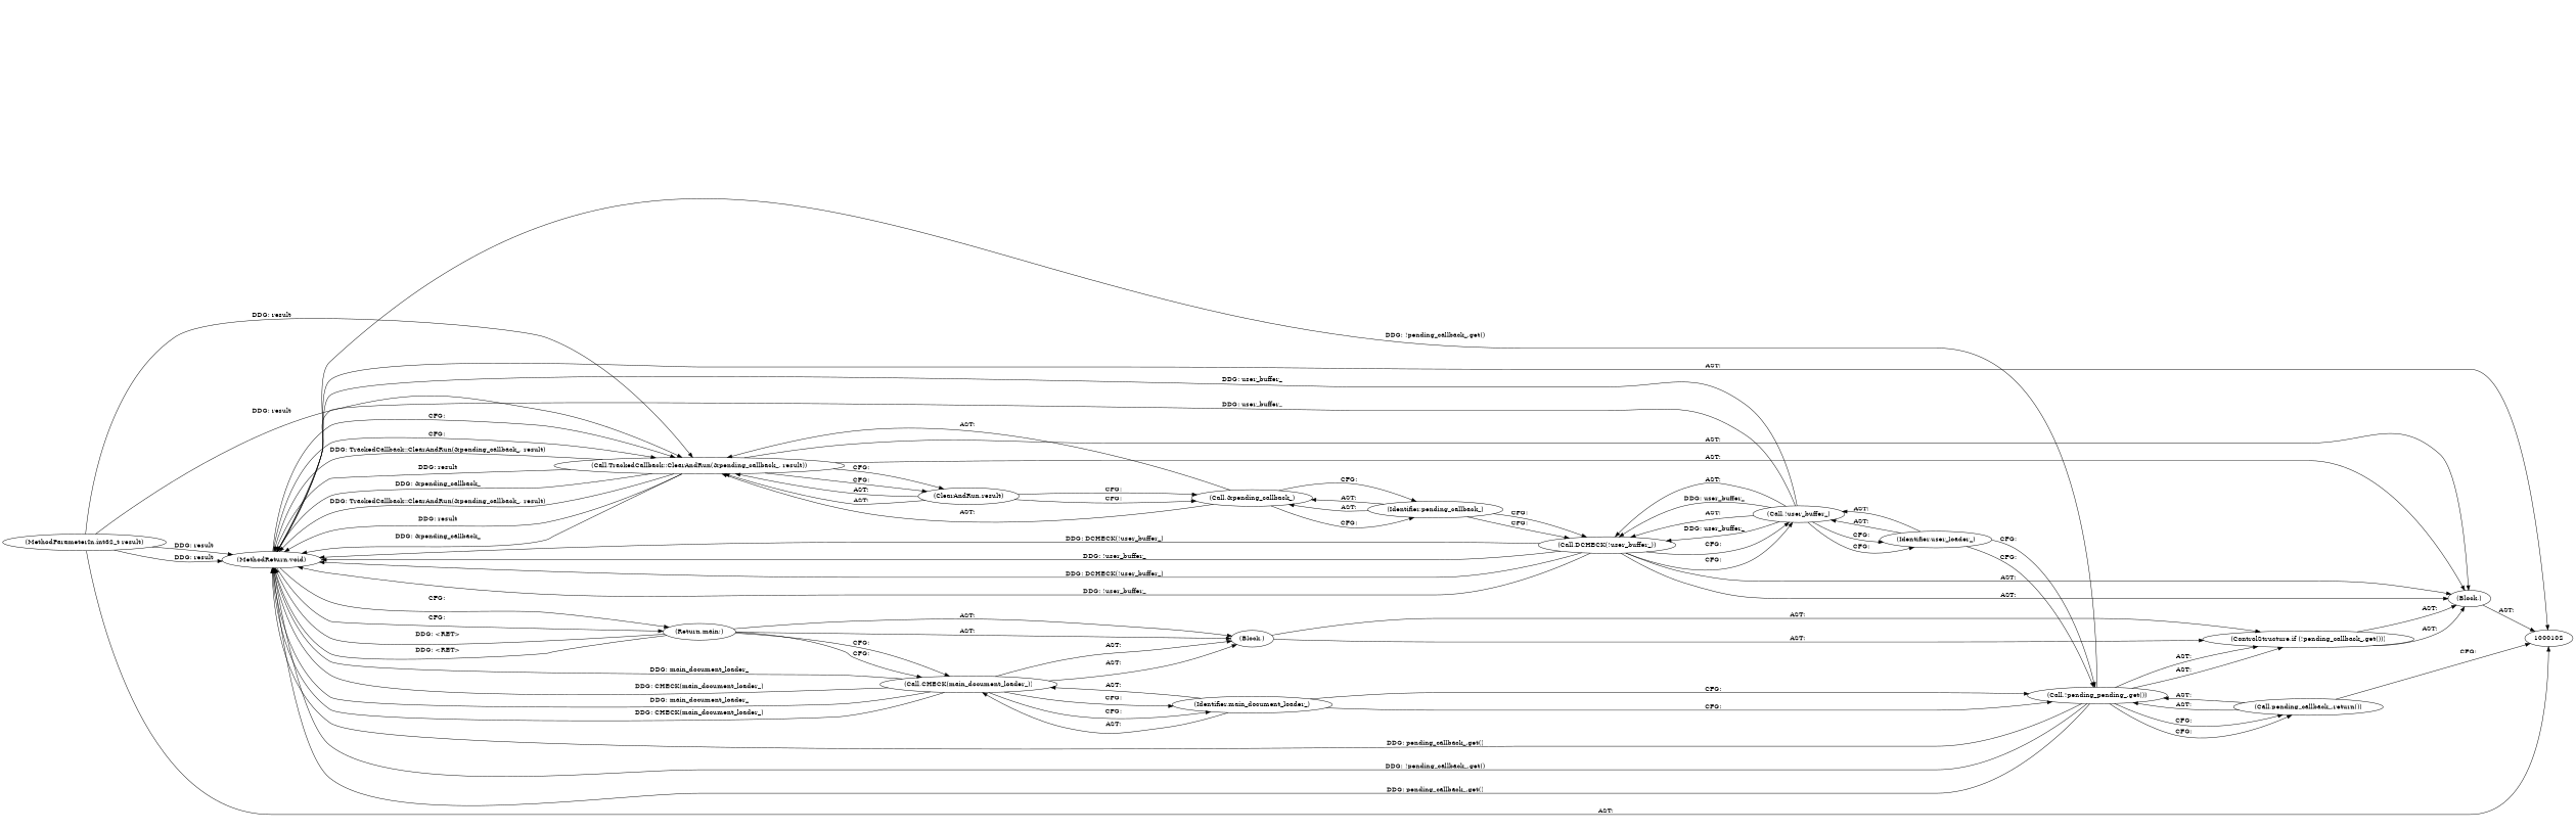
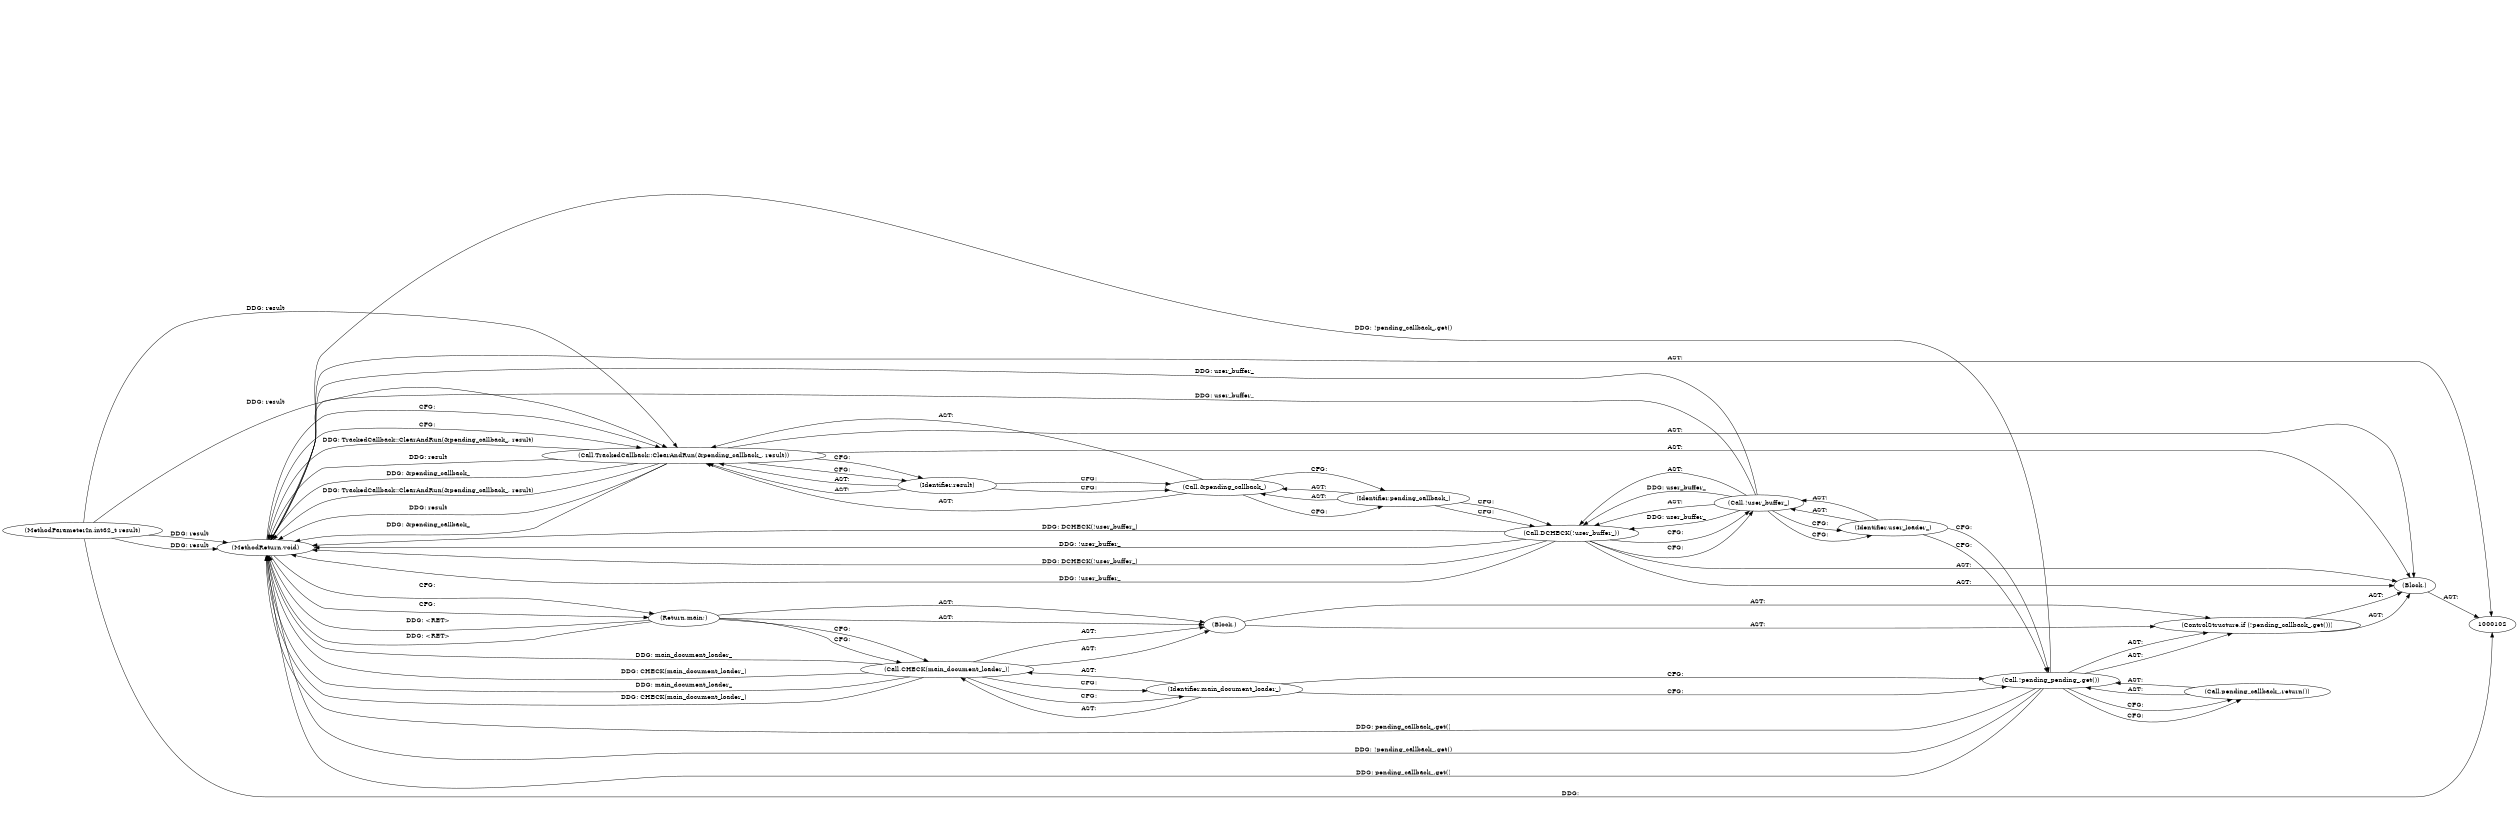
  digraph {
    rankdir=LR
    n1 [label="(MethodReturn,void)"]
    n2 [label="(Call,TrackedCallback::ClearAndRun(&pending_callback_, result))"]
    n3 [label="(Return,main;)"]
    1000102
    n5 [label="(Block,)"]
-   n6 [label="(ClearAndRun,result)"]
+   n6 [label="(Identifier,result)"]
    n7 [label="(Block,)"]
    n8 [label="(Call,CHECK(main_document_loader_))"]
    n9 [label="(MethodParameterIn,int32_t result)"]
    n10 [label="(Call,&pending_callback_)"]
    n11 [label="(Identifier,pending_callback_)"]
    n12 [label="(Call,DCHECK(!user_buffer_))"]
    n13 [label="(Call,!user_buffer_)"]
    n14 [label="(ControlStructure,if (!pending_callback_.get()))"]
    n15 [label="(Call,!pending_pending_.get())"]
    n16 [label="(Call,pending_callback_.return())"]
    n17 [label="(Identifier,main_document_loader_)"]
    n18 [label="(Identifier,user_loader_)"]
    n1 -> n2 [label="CFG: "]
    n1 -> n2 [label="CFG: "]
    n1 -> n3 [label="CFG: "]
    n1 -> n3 [label="CFG: "]
    n1 -> 1000102 [label="AST: "]
    n2 -> n1 [label="DDG: TrackedCallback::ClearAndRun(&pending_callback_, result)"]
    n2 -> n1 [label="DDG: result"]
    n2 -> n1 [label="DDG: &pending_callback_"]
    n2 -> n1 [label="DDG: TrackedCallback::ClearAndRun(&pending_callback_, result)"]
    n2 -> n1 [label="DDG: result"]
    n2 -> n1 [label="DDG: &pending_callback_"]
    n2 -> n5 [label="AST: "]
    n2 -> n5 [label="AST: "]
    n2 -> n6 [label="CFG: "]
    n2 -> n6 [label="CFG: "]
    n3 -> n1 [label="DDG: <RET>"]
    n3 -> n1 [label="DDG: <RET>"]
    n3 -> n7 [label="AST: "]
    n3 -> n7 [label="AST: "]
    n3 -> n8 [label="CFG: "]
    n3 -> n8 [label="CFG: "]
    n5 -> 1000102 [label="AST: "]
    n6 -> n2 [label="AST: "]
    n6 -> n2 [label="AST: "]
    n6 -> n10 [label="CFG: "]
    n6 -> n10 [label="CFG: "]
    n7 -> n14 [label="AST: "]
    n7 -> n14 [label="AST: "]
    n8 -> n1 [label="DDG: main_document_loader_"]
    n8 -> n1 [label="DDG: CHECK(main_document_loader_)"]
    n8 -> n1 [label="DDG: main_document_loader_"]
    n8 -> n1 [label="DDG: CHECK(main_document_loader_)"]
    n8 -> n7 [label="AST: "]
    n8 -> n7 [label="AST: "]
    n8 -> n17 [label="CFG: "]
    n8 -> n17 [label="CFG: "]
    n9 -> n1 [label="DDG: result"]
    n9 -> n1 [label="DDG: result"]
    n9 -> n2 [label="DDG: result"]
    n9 -> n2 [label="DDG: result"]
-   n9 -> 1000102 [label="AST: "]
+   n9 -> 1000102 [label="DDG: "]
    n10 -> n2 [label="AST: "]
    n10 -> n2 [label="AST: "]
    n10 -> n11 [label="CFG: "]
    n10 -> n11 [label="CFG: "]
    n11 -> n10 [label="AST: "]
    n11 -> n10 [label="AST: "]
    n11 -> n12 [label="CFG: "]
    n11 -> n12 [label="CFG: "]
    n12 -> n1 [label="DDG: DCHECK(!user_buffer_)"]
    n12 -> n1 [label="DDG: !user_buffer_"]
    n12 -> n1 [label="DDG: DCHECK(!user_buffer_)"]
    n12 -> n1 [label="DDG: !user_buffer_"]
    n12 -> n5 [label="AST: "]
    n12 -> n5 [label="AST: "]
    n12 -> n13 [label="CFG: "]
    n12 -> n13 [label="CFG: "]
    n13 -> n1 [label="DDG: user_buffer_"]
    n13 -> n1 [label="DDG: user_buffer_"]
    n13 -> n12 [label="AST: "]
    n13 -> n12 [label="DDG: user_buffer_"]
    n13 -> n12 [label="AST: "]
    n13 -> n12 [label="DDG: user_buffer_"]
    n13 -> n18 [label="CFG: "]
    n13 -> n18 [label="CFG: "]
    n14 -> n5 [label="AST: "]
    n14 -> n5 [label="AST: "]
    n15 -> n1 [label="DDG: pending_callback_.get()"]
    n15 -> n1 [label="DDG: !pending_callback_.get()"]
    n15 -> n1 [label="DDG: pending_callback_.get()"]
    n15 -> n1 [label="DDG: !pending_callback_.get()"]
    n15 -> n14 [label="AST: "]
    n15 -> n14 [label="AST: "]
    n15 -> n16 [label="CFG: "]
    n15 -> n16 [label="CFG: "]
-   n16 -> 1000102 [label="CFG: "]
    n16 -> n15 [label="AST: "]
    n16 -> n15 [label="AST: "]
    n17 -> n8 [label="AST: "]
    n17 -> n8 [label="AST: "]
    n17 -> n15 [label="CFG: "]
    n17 -> n15 [label="CFG: "]
    n18 -> n13 [label="AST: "]
    n18 -> n13 [label="AST: "]
    n18 -> n15 [label="CFG: "]
    n18 -> n15 [label="CFG: "]
  }
